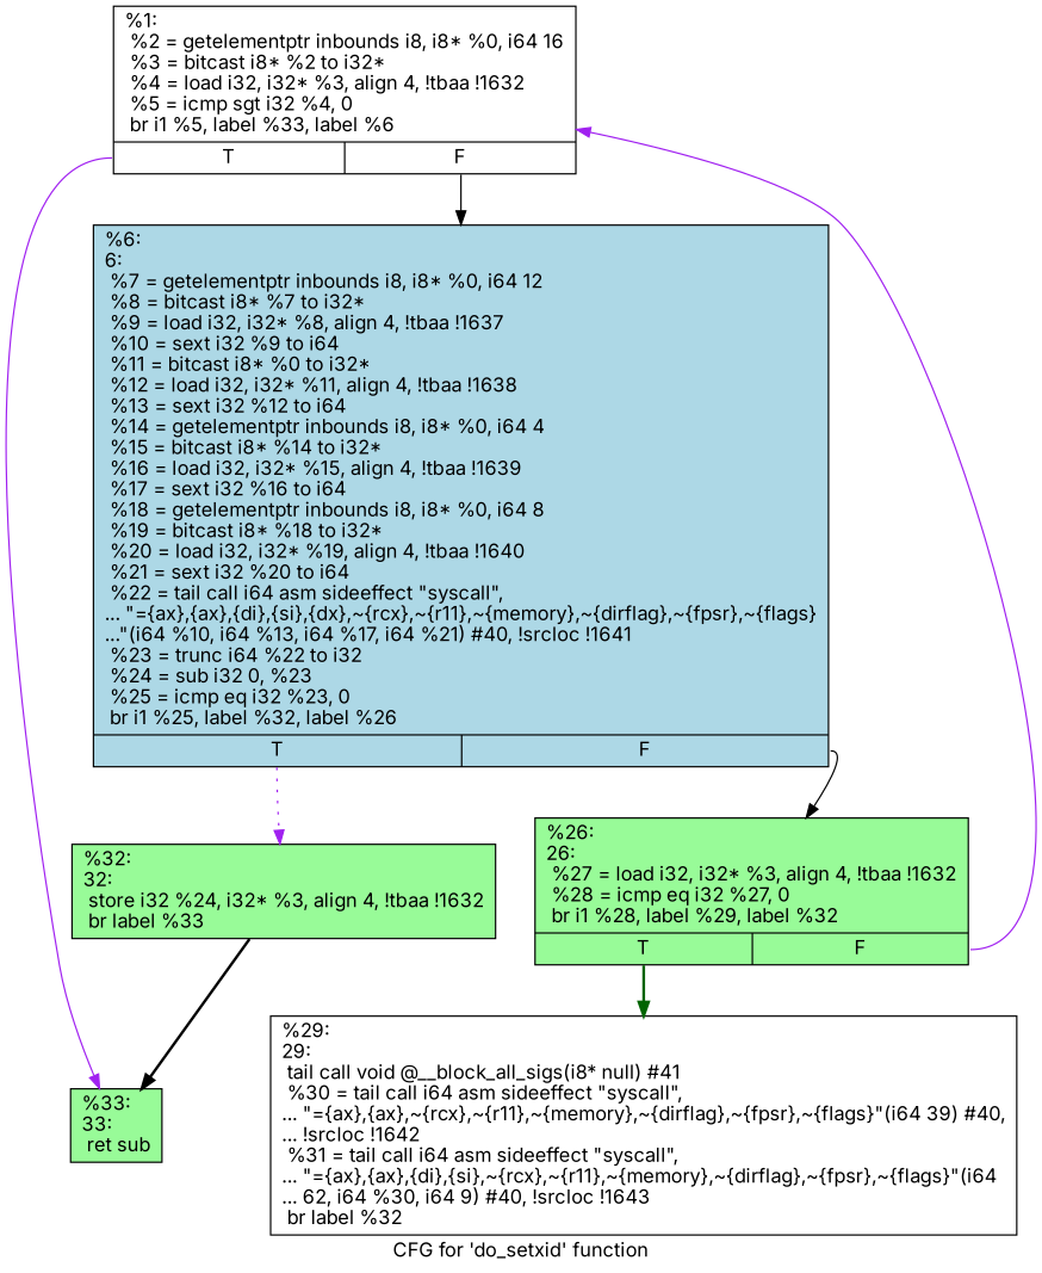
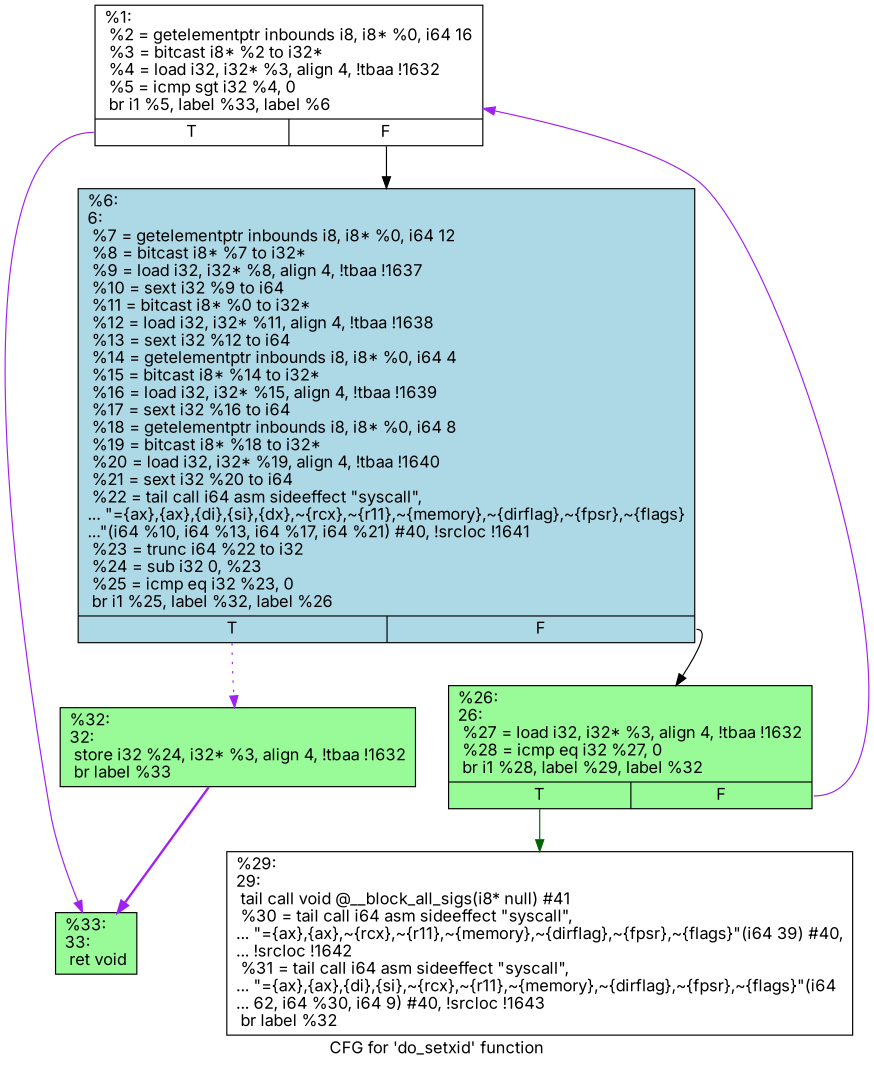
  digraph {
    fontname=Inter
    label="CFG for 'do_setxid' function"
    node [fillcolor=palegreen fontname=Inter shape=record style=filled]
    edge [color=purple fontname=Inter style=solid tailport=s0]
    n1 [fillcolor=white label="{%1:\l  %2 = getelementptr inbounds i8, i8* %0, i64 16\l  %3 = bitcast i8* %2 to i32*\l  %4 = load i32, i32* %3, align 4, !tbaa !1632\l  %5 = icmp sgt i32 %4, 0\l  br i1 %5, label %33, label %6\l|{<s0>T|<s1>F}}"]
-   n2 [label="{%33:\l33:                                               \l  ret sub\l}"]
+   n2 [label="{%33:\l33:                                               \l  ret void\l}"]
    n3 [fillcolor=lightblue label="{%6:\l6:                                                \l  %7 = getelementptr inbounds i8, i8* %0, i64 12\l  %8 = bitcast i8* %7 to i32*\l  %9 = load i32, i32* %8, align 4, !tbaa !1637\l  %10 = sext i32 %9 to i64\l  %11 = bitcast i8* %0 to i32*\l  %12 = load i32, i32* %11, align 4, !tbaa !1638\l  %13 = sext i32 %12 to i64\l  %14 = getelementptr inbounds i8, i8* %0, i64 4\l  %15 = bitcast i8* %14 to i32*\l  %16 = load i32, i32* %15, align 4, !tbaa !1639\l  %17 = sext i32 %16 to i64\l  %18 = getelementptr inbounds i8, i8* %0, i64 8\l  %19 = bitcast i8* %18 to i32*\l  %20 = load i32, i32* %19, align 4, !tbaa !1640\l  %21 = sext i32 %20 to i64\l  %22 = tail call i64 asm sideeffect \"syscall\",\l... \"=\{ax\},\{ax\},\{di\},\{si\},\{dx\},~\{rcx\},~\{r11\},~\{memory\},~\{dirflag\},~\{fpsr\},~\{flags\}\l...\"(i64 %10, i64 %13, i64 %17, i64 %21) #40, !srcloc !1641\l  %23 = trunc i64 %22 to i32\l  %24 = sub i32 0, %23\l  %25 = icmp eq i32 %23, 0\l  br i1 %25, label %32, label %26\l|{<s0>T|<s1>F}}"]
    n4 [label="{%32:\l32:                                               \l  store i32 %24, i32* %3, align 4, !tbaa !1632\l  br label %33\l}"]
    n5 [label="{%26:\l26:                                               \l  %27 = load i32, i32* %3, align 4, !tbaa !1632\l  %28 = icmp eq i32 %27, 0\l  br i1 %28, label %29, label %32\l|{<s0>T|<s1>F}}"]
    n6 [fillcolor=white label="{%29:\l29:                                               \l  tail call void @__block_all_sigs(i8* null) #41\l  %30 = tail call i64 asm sideeffect \"syscall\",\l... \"=\{ax\},\{ax\},~\{rcx\},~\{r11\},~\{memory\},~\{dirflag\},~\{fpsr\},~\{flags\}\"(i64 39) #40,\l... !srcloc !1642\l  %31 = tail call i64 asm sideeffect \"syscall\",\l... \"=\{ax\},\{ax\},\{di\},\{si\},~\{rcx\},~\{r11\},~\{memory\},~\{dirflag\},~\{fpsr\},~\{flags\}\"(i64\l... 62, i64 %30, i64 9) #40, !srcloc !1643\l  br label %32\l}"]
    n1 -> n2
    n1 -> n3 [color=black tailport=s1]
    n3 -> n4 [style=dotted]
    n3 -> n5 [color=black tailport=s1]
-   n4 -> n2 [color=black style=bold]
+   n4 -> n2 [style=bold]
    n5 -> n1 [tailport=s1]
-   n5 -> n6 [color=darkgreen style=bold]
+   n5 -> n6 [color=darkgreen]
  }
